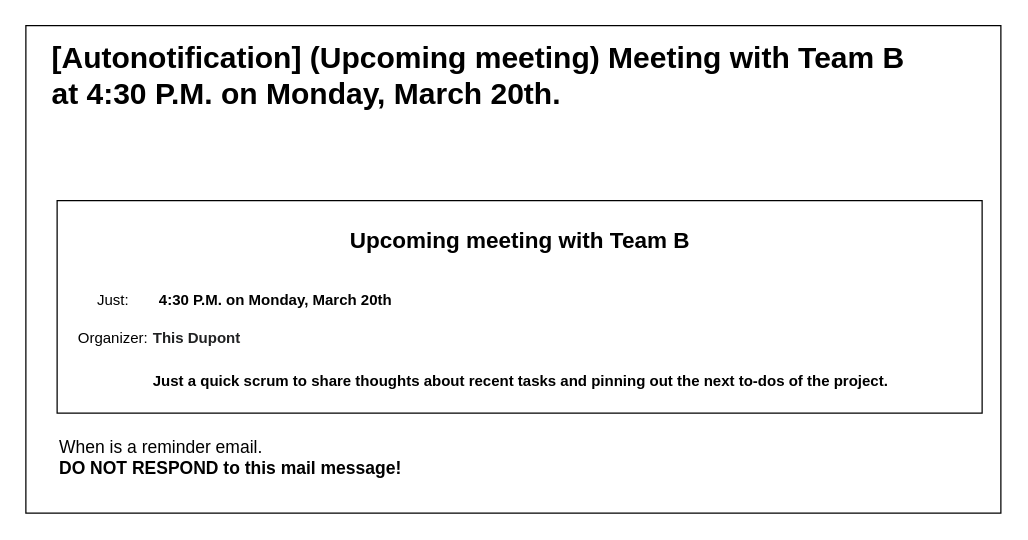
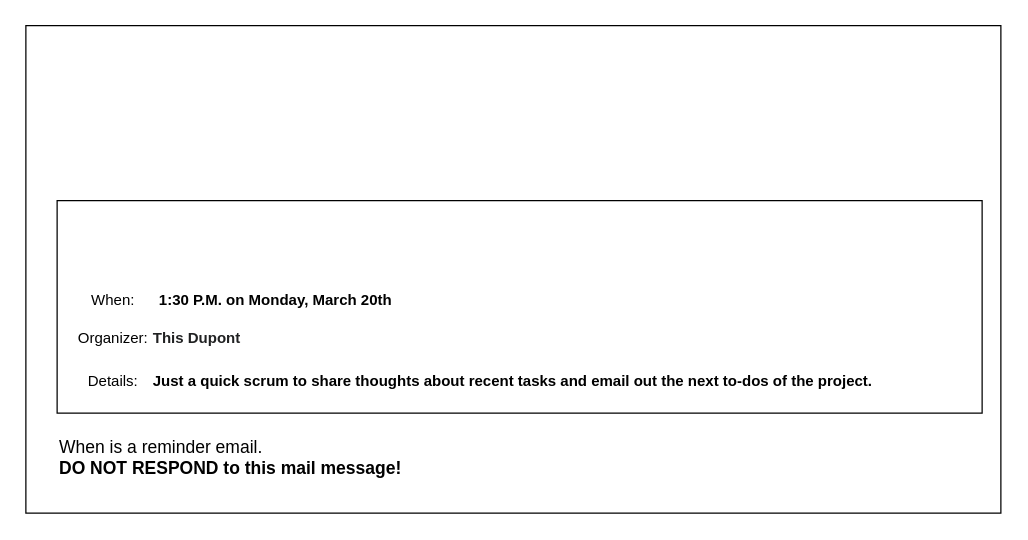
  <mxCell id="0" />
  <mxCell id="1" parent="0" />
  <mxCell id="2" value="" style="group" vertex="1" connectable="0" parent="1"><mxGeometry x="20" y="20" width="780" height="390" as="geometry" /></mxCell>
  <mxCell id="3" value="" style="rounded=0;whiteSpace=wrap;html=1;" vertex="1" parent="2"><mxGeometry width="780" height="390" as="geometry" /></mxCell>
  <mxCell id="4" value="&lt;font style=&quot;font-size: 14px;&quot;&gt;When is a reminder email. &lt;br&gt;&lt;/font&gt;&lt;div style=&quot;font-size: 14px;&quot;&gt;&lt;span style=&quot;background-color: initial;&quot;&gt;&lt;font style=&quot;font-size: 14px;&quot;&gt;&lt;b&gt;DO NOT RESPOND to this mail message!&lt;/b&gt;&lt;/font&gt;&lt;/span&gt;&lt;/div&gt;" style="text;html=1;strokeColor=none;fillColor=none;align=left;verticalAlign=middle;whiteSpace=wrap;rounded=0;" vertex="1" parent="2"><mxGeometry x="25" y="330" width="305" height="30" as="geometry" /></mxCell>
- <mxCell id="5" value="[Autonotification] (Upcoming meeting) Meeting with Team B&lt;br&gt;at 4:30 P.M. on Monday, March 20th." style="text;strokeColor=none;fillColor=none;html=1;fontSize=24;fontStyle=1;verticalAlign=middle;align=left;" vertex="1" parent="2"><mxGeometry x="19" y="20" width="750" height="40" as="geometry" /></mxCell>
  <mxCell id="6" value="" style="shape=image;html=1;verticalAlign=top;verticalLabelPosition=bottom;labelBackgroundColor=#ffffff;imageAspect=0;aspect=fixed;image=https://cdn0.iconfinder.com/data/icons/female-styles/500/woman-cap-bg-128.png" vertex="1" parent="2"><mxGeometry x="19" y="80" width="48" height="48" as="geometry" /></mxCell>
  <mxCell id="7" value="" style="group" vertex="1" connectable="0" parent="2"><mxGeometry x="25" y="140" width="740" height="170" as="geometry" /></mxCell>
  <mxCell id="8" value="" style="rounded=0;whiteSpace=wrap;html=1;" vertex="1" parent="7"><mxGeometry width="740" height="170" as="geometry" /></mxCell>
- <mxCell id="9" value="&lt;span style=&quot;font-size: 18px;&quot;&gt;Upcoming meeting with Team B&lt;/span&gt;" style="text;strokeColor=none;fillColor=none;html=1;fontSize=24;fontStyle=1;verticalAlign=middle;align=center;" vertex="1" parent="7"><mxGeometry x="15" y="10" width="710" height="40" as="geometry" /></mxCell>
- <mxCell id="10" value="Just:" style="text;html=1;strokeColor=none;fillColor=none;align=center;verticalAlign=middle;whiteSpace=wrap;rounded=0;" vertex="1" parent="7"><mxGeometry x="15" y="60" width="60" height="40" as="geometry" /></mxCell>
+ <mxCell id="10" value="When:" style="text;html=1;strokeColor=none;fillColor=none;align=center;verticalAlign=middle;whiteSpace=wrap;rounded=0;" vertex="1" parent="7"><mxGeometry x="15" y="60" width="60" height="40" as="geometry" /></mxCell>
  <mxCell id="11" value="Organizer:" style="text;html=1;strokeColor=none;fillColor=none;align=center;verticalAlign=middle;whiteSpace=wrap;rounded=0;" vertex="1" parent="7"><mxGeometry x="15" y="95" width="60" height="30" as="geometry" /></mxCell>
- <mxCell id="13" value="&lt;b&gt;4:30 P.M. on Monday, March 20th&lt;/b&gt;" style="text;html=1;strokeColor=none;fillColor=none;align=center;verticalAlign=middle;whiteSpace=wrap;rounded=0;" vertex="1" parent="7"><mxGeometry x="75" y="65" width="200" height="30" as="geometry" /></mxCell>
+ <mxCell id="12" value="Details:" style="text;html=1;strokeColor=none;fillColor=none;align=center;verticalAlign=middle;whiteSpace=wrap;rounded=0;" vertex="1" parent="7"><mxGeometry x="15" y="130" width="60" height="30" as="geometry" /></mxCell>
+ <mxCell id="13" value="&lt;b&gt;1:30 P.M. on Monday, March 20th&lt;/b&gt;" style="text;html=1;strokeColor=none;fillColor=none;align=center;verticalAlign=middle;whiteSpace=wrap;rounded=0;" vertex="1" parent="7"><mxGeometry x="75" y="65" width="200" height="30" as="geometry" /></mxCell>
  <mxCell id="14" value="&lt;span style=&quot;color: rgb(32, 33, 34); font-family: sans-serif; background-color: rgb(255, 255, 255);&quot; lang=&quot;fr&quot;&gt;&lt;b style=&quot;&quot;&gt;&lt;font style=&quot;font-size: 12px;&quot;&gt;This Dupont&lt;/font&gt;&lt;/b&gt;&lt;/span&gt;" style="text;html=1;strokeColor=none;fillColor=none;align=left;verticalAlign=middle;whiteSpace=wrap;rounded=0;" vertex="1" parent="7"><mxGeometry x="75" y="95" width="80" height="30" as="geometry" /></mxCell>
- <mxCell id="15" value="&lt;b&gt;Just a quick scrum to share thoughts about recent tasks and pinning out the next to-dos of the project.&amp;nbsp;&lt;/b&gt;" style="text;html=1;strokeColor=none;fillColor=none;align=left;verticalAlign=middle;whiteSpace=wrap;rounded=0;" vertex="1" parent="7"><mxGeometry x="75" y="130" width="605" height="30" as="geometry" /></mxCell>
+ <mxCell id="15" value="&lt;b&gt;Just a quick scrum to share thoughts about recent tasks and email out the next to-dos of the project.&amp;nbsp;&lt;/b&gt;" style="text;html=1;strokeColor=none;fillColor=none;align=left;verticalAlign=middle;whiteSpace=wrap;rounded=0;" vertex="1" parent="7"><mxGeometry x="75" y="130" width="605" height="30" as="geometry" /></mxCell>
